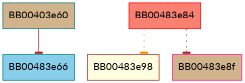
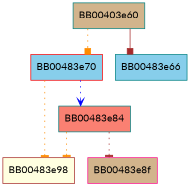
  digraph {
    fontname=Lato
    splines=ortho
    node [color=teal fillcolor=tan fontname=Lato shape=box style=filled]
    edge [arrowhead=tee color=darkorange fontname=Lato style=dotted]
    n1 [label=BB00403e60]
+   BB00483e70 [color=red fillcolor=skyblue]
    BB00483e66 [fillcolor=skyblue]
    BB00483e98 [color=brown fillcolor=lightyellow]
-   BB00483e84 [color=red fillcolor=salmon]
+   BB00483e84 [fillcolor=salmon]
    BB00483e8f [color=deeppink]
-   n1 -> BB00483e66 [color=brown style=solid]
+   n1 -> BB00483e70 [arrowhead=box]
+   n1 -> BB00483e66 [arrowhead=box color=brown style=solid]
+   BB00483e70 -> BB00483e98
+   BB00483e70 -> BB00483e84 [arrowhead=vee color=blue]
    BB00483e84 -> BB00483e98
    BB00483e84 -> BB00483e8f [color=brown]
  }
